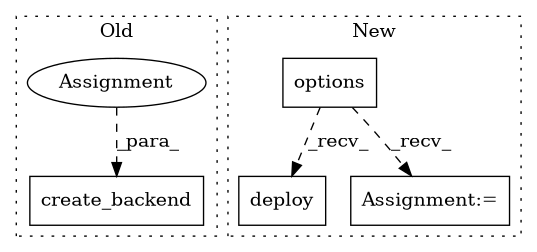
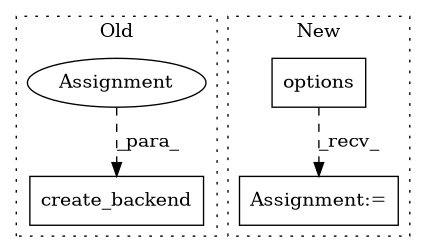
  digraph {
    node [a=32 l=8 shape=box]
    edge [style=dashed]
    n1 [l="15,1" label=create_backend s="2319,2365"]
    n2 [a=45 l=22 label=Assignment s=2334 shape=ellipse]
    n3 [l="8,1" label=options s="1601,1618"]
-   n4 [label=deploy s=1620]
    n5 [a=7 label="Assignment:=" s=747]
    subgraph cluster_1 {
      label=Old
      style=dotted
      n1
      n2
    }
    subgraph cluster_2 {
      label=New
      style=dotted
      n3
-     n4
      n5
    }
    n2 -> n1 [label=_para_]
-   n3 -> n4 [label=_recv_]
    n3 -> n5 [label=_recv_]
  }
